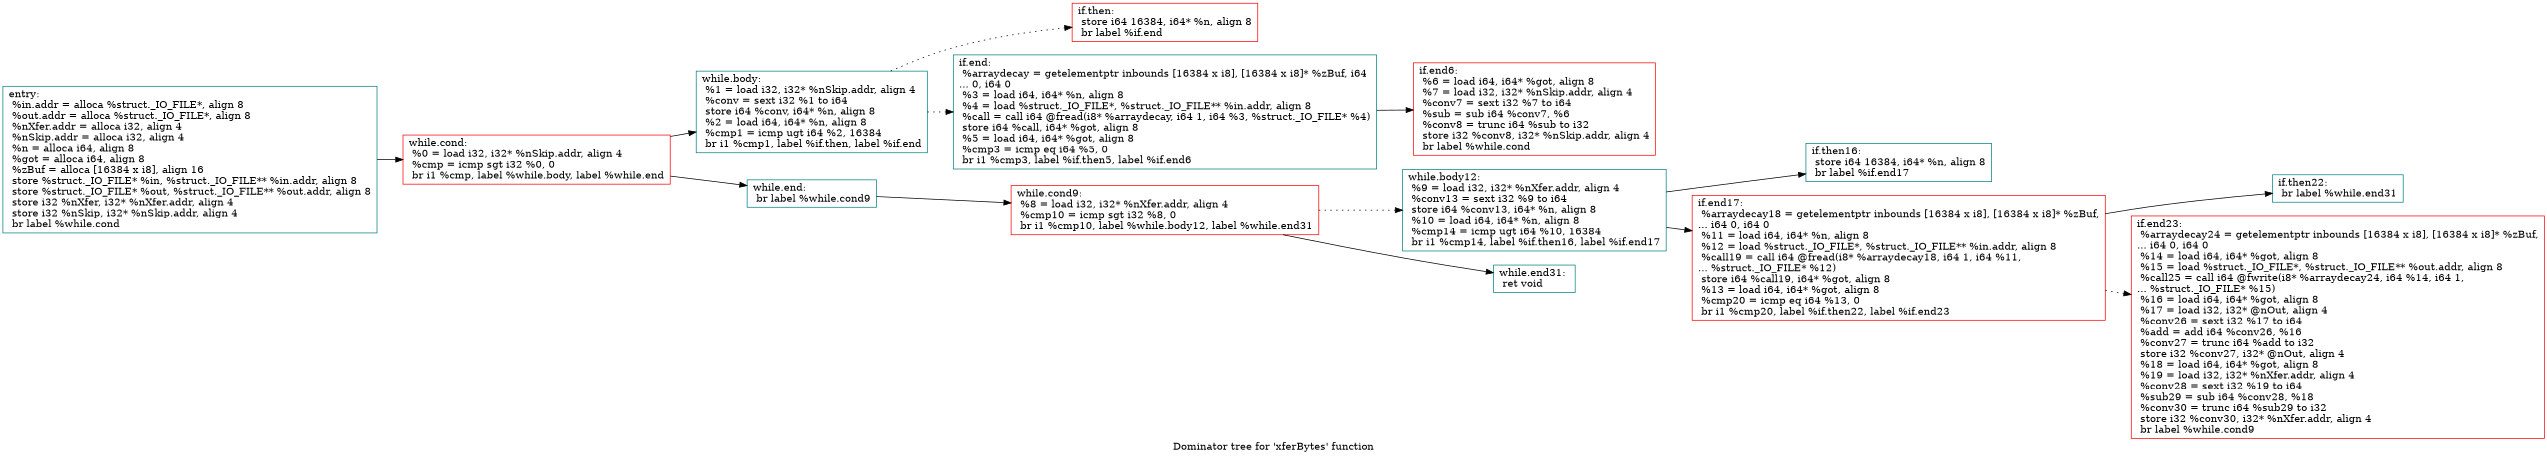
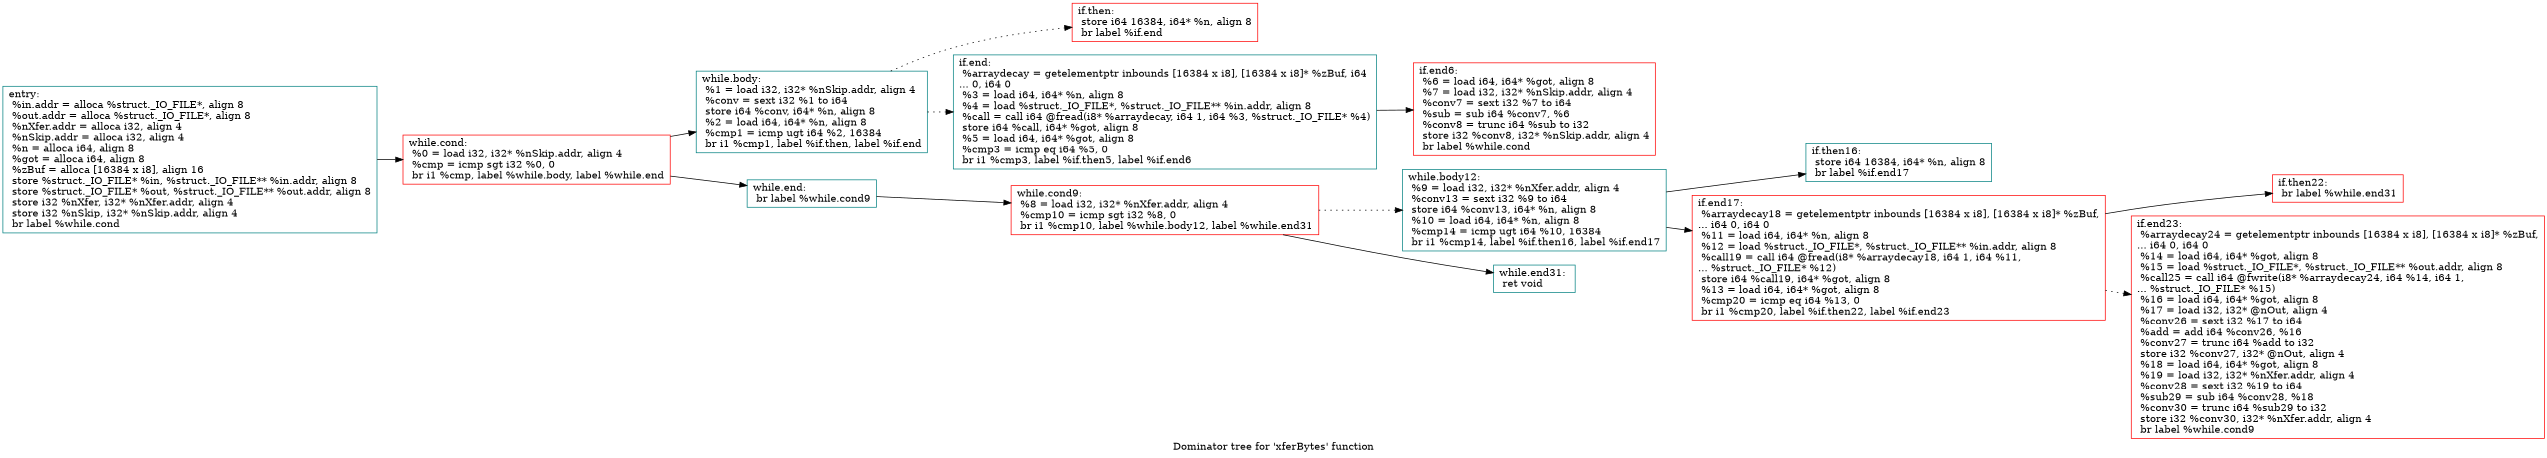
  digraph {
    label="Dominator tree for 'xferBytes' function"
    rankdir=LR
    node [color=teal shape=record]
    edge [style=solid]
    n1 [label="{entry:\l  %in.addr = alloca %struct._IO_FILE*, align 8\l  %out.addr = alloca %struct._IO_FILE*, align 8\l  %nXfer.addr = alloca i32, align 4\l  %nSkip.addr = alloca i32, align 4\l  %n = alloca i64, align 8\l  %got = alloca i64, align 8\l  %zBuf = alloca [16384 x i8], align 16\l  store %struct._IO_FILE* %in, %struct._IO_FILE** %in.addr, align 8\l  store %struct._IO_FILE* %out, %struct._IO_FILE** %out.addr, align 8\l  store i32 %nXfer, i32* %nXfer.addr, align 4\l  store i32 %nSkip, i32* %nSkip.addr, align 4\l  br label %while.cond\l}"]
    n2 [color=red label="{while.cond:                                       \l  %0 = load i32, i32* %nSkip.addr, align 4\l  %cmp = icmp sgt i32 %0, 0\l  br i1 %cmp, label %while.body, label %while.end\l}"]
    n3 [label="{while.body:                                       \l  %1 = load i32, i32* %nSkip.addr, align 4\l  %conv = sext i32 %1 to i64\l  store i64 %conv, i64* %n, align 8\l  %2 = load i64, i64* %n, align 8\l  %cmp1 = icmp ugt i64 %2, 16384\l  br i1 %cmp1, label %if.then, label %if.end\l}"]
    n4 [label="{while.end:                                        \l  br label %while.cond9\l}"]
    n5 [color=red label="{if.then:                                          \l  store i64 16384, i64* %n, align 8\l  br label %if.end\l}"]
    n6 [label="{if.end:                                           \l  %arraydecay = getelementptr inbounds [16384 x i8], [16384 x i8]* %zBuf, i64\l... 0, i64 0\l  %3 = load i64, i64* %n, align 8\l  %4 = load %struct._IO_FILE*, %struct._IO_FILE** %in.addr, align 8\l  %call = call i64 @fread(i8* %arraydecay, i64 1, i64 %3, %struct._IO_FILE* %4)\l  store i64 %call, i64* %got, align 8\l  %5 = load i64, i64* %got, align 8\l  %cmp3 = icmp eq i64 %5, 0\l  br i1 %cmp3, label %if.then5, label %if.end6\l}"]
    n7 [color=red label="{while.cond9:                                      \l  %8 = load i32, i32* %nXfer.addr, align 4\l  %cmp10 = icmp sgt i32 %8, 0\l  br i1 %cmp10, label %while.body12, label %while.end31\l}"]
    n8 [color=red label="{if.end6:                                          \l  %6 = load i64, i64* %got, align 8\l  %7 = load i32, i32* %nSkip.addr, align 4\l  %conv7 = sext i32 %7 to i64\l  %sub = sub i64 %conv7, %6\l  %conv8 = trunc i64 %sub to i32\l  store i32 %conv8, i32* %nSkip.addr, align 4\l  br label %while.cond\l}"]
    n9 [label="{while.body12:                                     \l  %9 = load i32, i32* %nXfer.addr, align 4\l  %conv13 = sext i32 %9 to i64\l  store i64 %conv13, i64* %n, align 8\l  %10 = load i64, i64* %n, align 8\l  %cmp14 = icmp ugt i64 %10, 16384\l  br i1 %cmp14, label %if.then16, label %if.end17\l}"]
    n10 [label="{while.end31:                                      \l  ret void\l}"]
    n11 [label="{if.then16:                                        \l  store i64 16384, i64* %n, align 8\l  br label %if.end17\l}"]
    n12 [color=red label="{if.end17:                                         \l  %arraydecay18 = getelementptr inbounds [16384 x i8], [16384 x i8]* %zBuf,\l... i64 0, i64 0\l  %11 = load i64, i64* %n, align 8\l  %12 = load %struct._IO_FILE*, %struct._IO_FILE** %in.addr, align 8\l  %call19 = call i64 @fread(i8* %arraydecay18, i64 1, i64 %11,\l... %struct._IO_FILE* %12)\l  store i64 %call19, i64* %got, align 8\l  %13 = load i64, i64* %got, align 8\l  %cmp20 = icmp eq i64 %13, 0\l  br i1 %cmp20, label %if.then22, label %if.end23\l}"]
-   n13 [label="{if.then22:                                        \l  br label %while.end31\l}"]
+   n13 [color=red label="{if.then22:                                        \l  br label %while.end31\l}"]
    n14 [color=red label="{if.end23:                                         \l  %arraydecay24 = getelementptr inbounds [16384 x i8], [16384 x i8]* %zBuf,\l... i64 0, i64 0\l  %14 = load i64, i64* %got, align 8\l  %15 = load %struct._IO_FILE*, %struct._IO_FILE** %out.addr, align 8\l  %call25 = call i64 @fwrite(i8* %arraydecay24, i64 %14, i64 1,\l... %struct._IO_FILE* %15)\l  %16 = load i64, i64* %got, align 8\l  %17 = load i32, i32* @nOut, align 4\l  %conv26 = sext i32 %17 to i64\l  %add = add i64 %conv26, %16\l  %conv27 = trunc i64 %add to i32\l  store i32 %conv27, i32* @nOut, align 4\l  %18 = load i64, i64* %got, align 8\l  %19 = load i32, i32* %nXfer.addr, align 4\l  %conv28 = sext i32 %19 to i64\l  %sub29 = sub i64 %conv28, %18\l  %conv30 = trunc i64 %sub29 to i32\l  store i32 %conv30, i32* %nXfer.addr, align 4\l  br label %while.cond9\l}"]
    n1 -> n2
    n2 -> n3
    n2 -> n4
    n3 -> n5 [style=dotted]
    n3 -> n6 [style=dotted]
    n4 -> n7
    n6 -> n8
    n7 -> n9 [style=dotted]
    n7 -> n10
    n9 -> n11
    n9 -> n12
    n12 -> n13
    n12 -> n14 [style=dotted]
  }
